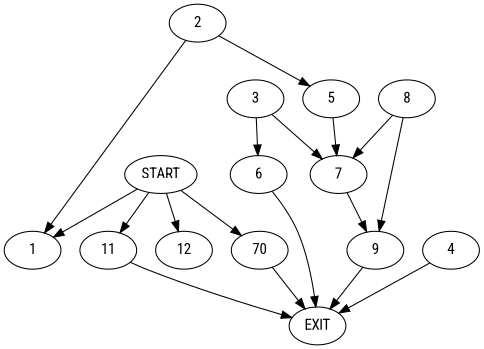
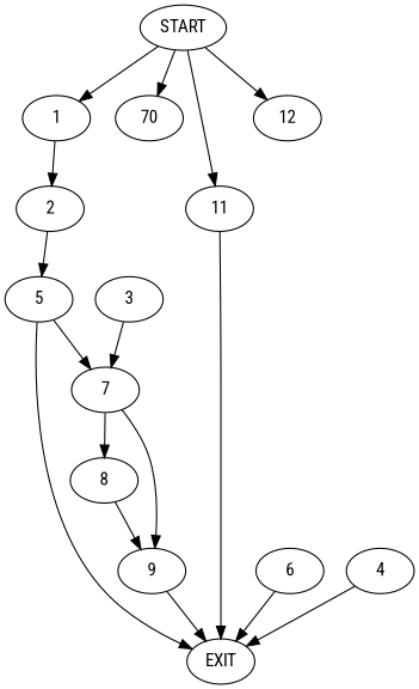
  digraph {
    fontname="Roboto Condensed"
    node [fontname="Roboto Condensed"]
    edge [fontname="Roboto Condensed"]
    n1 [label=START]
    1
    n3 [label=70]
    11
    12
    2
    n7 [label=EXIT]
    5
    3
    6
    7
    4
    8
    9
    n1 -> 1
    n1 -> n3
    n1 -> 11
    n1 -> 12
-   2 -> 1
-   n3 -> n7
+   1 -> 2
+   5 -> n7
    11 -> n7
    2 -> 5
    5 -> 7
-   3 -> 6
    3 -> 7
    6 -> n7
-   8 -> 7
+   7 -> 8
    7 -> 9
    4 -> n7
    8 -> 9
    9 -> n7
  }
